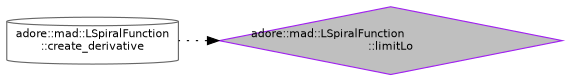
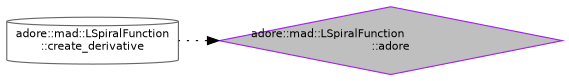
  digraph {
    rankdir=RL
    node [fontname=Helvetica fontsize=10 style=filled]
-   n1 [color=purple fillcolor=grey75 fontcolor=black height=0.2 label="adore::mad::LSpiralFunction\l::limitLo" shape=diamond width=0.4]
+   n1 [color=purple fillcolor=grey75 fontcolor=black height=0.2 label="adore::mad::LSpiralFunction\l::adore" shape=diamond width=0.4]
    n2 [color=gray40 fillcolor=white height=0.2 label="adore::mad::LSpiralFunction\l::create_derivative" shape=cylinder width=0.4]
    n1 -> n2 [color=black dir=back fontname=Helvetica fontsize=10 labelfontname=Helvetica labelfontsize=10 style=dotted]
  }
